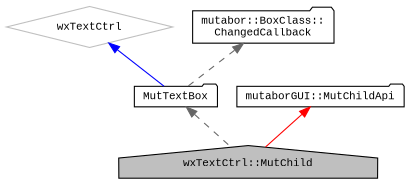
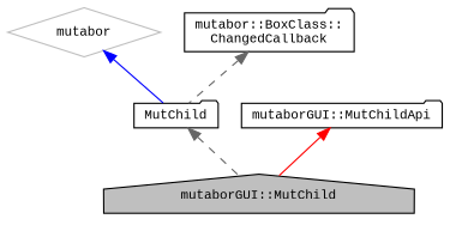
  digraph {
    fontname="Liberation Mono"
    node [color=black fillcolor=white fontname="Liberation Mono" fontsize=10 shape=folder style=filled]
    edge [color=gray40 dir=back fontname="Liberation Mono" fontsize=10 labelfontname=Sans labelfontsize=10 style=dashed]
-   n1 [fillcolor=grey75 fontcolor=black height=0.2 label="wxTextCtrl::MutChild" shape=house width=0.4]
-   n2 [height=0.2 label=MutTextBox width=0.4]
-   n3 [color=grey75 height=0.2 label=wxTextCtrl shape=diamond width=0.4]
+   n1 [fillcolor=grey75 fontcolor=black height=0.2 label="mutaborGUI::MutChild" shape=house width=0.4]
+   n2 [height=0.2 label=MutChild width=0.4]
+   n3 [color=grey75 height=0.2 label=mutabor shape=diamond width=0.4]
    n4 [height=0.2 label="mutabor::BoxClass::\lChangedCallback" width=0.4]
    n5 [height=0.2 label="mutaborGUI::MutChildApi" width=0.4]
    n2 -> n1
    n3 -> n2 [color=blue style=solid]
    n4 -> n2
    n5 -> n1 [color=red style=solid]
  }
